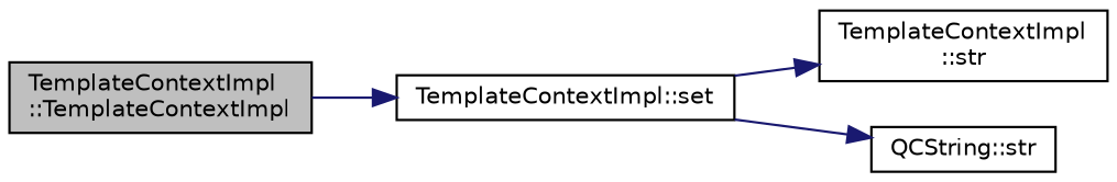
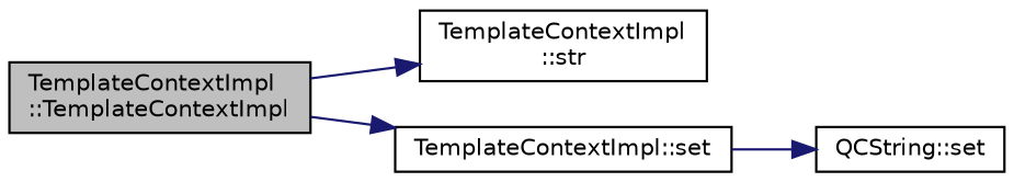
  digraph {
    rankdir=LR
    node [color=black fillcolor=white fontname=Helvetica fontsize=10 shape=record style=filled]
    edge [color=midnightblue fontname=Helvetica fontsize=10 labelfontname=Helvetica labelfontsize=10 style=solid]
    n1 [fillcolor=grey75 fontcolor=black height=0.2 label="TemplateContextImpl\l::TemplateContextImpl" width=0.4]
    n2 [height=0.2 label="TemplateContextImpl\l::str" width=0.4]
    n3 [height=0.2 label="TemplateContextImpl::set" width=0.4]
-   n4 [height=0.2 label="QCString::str" width=0.4]
-   n3 -> n2
+   n4 [height=0.2 label="QCString::set" width=0.4]
+   n1 -> n2
    n1 -> n3
    n3 -> n4
  }
